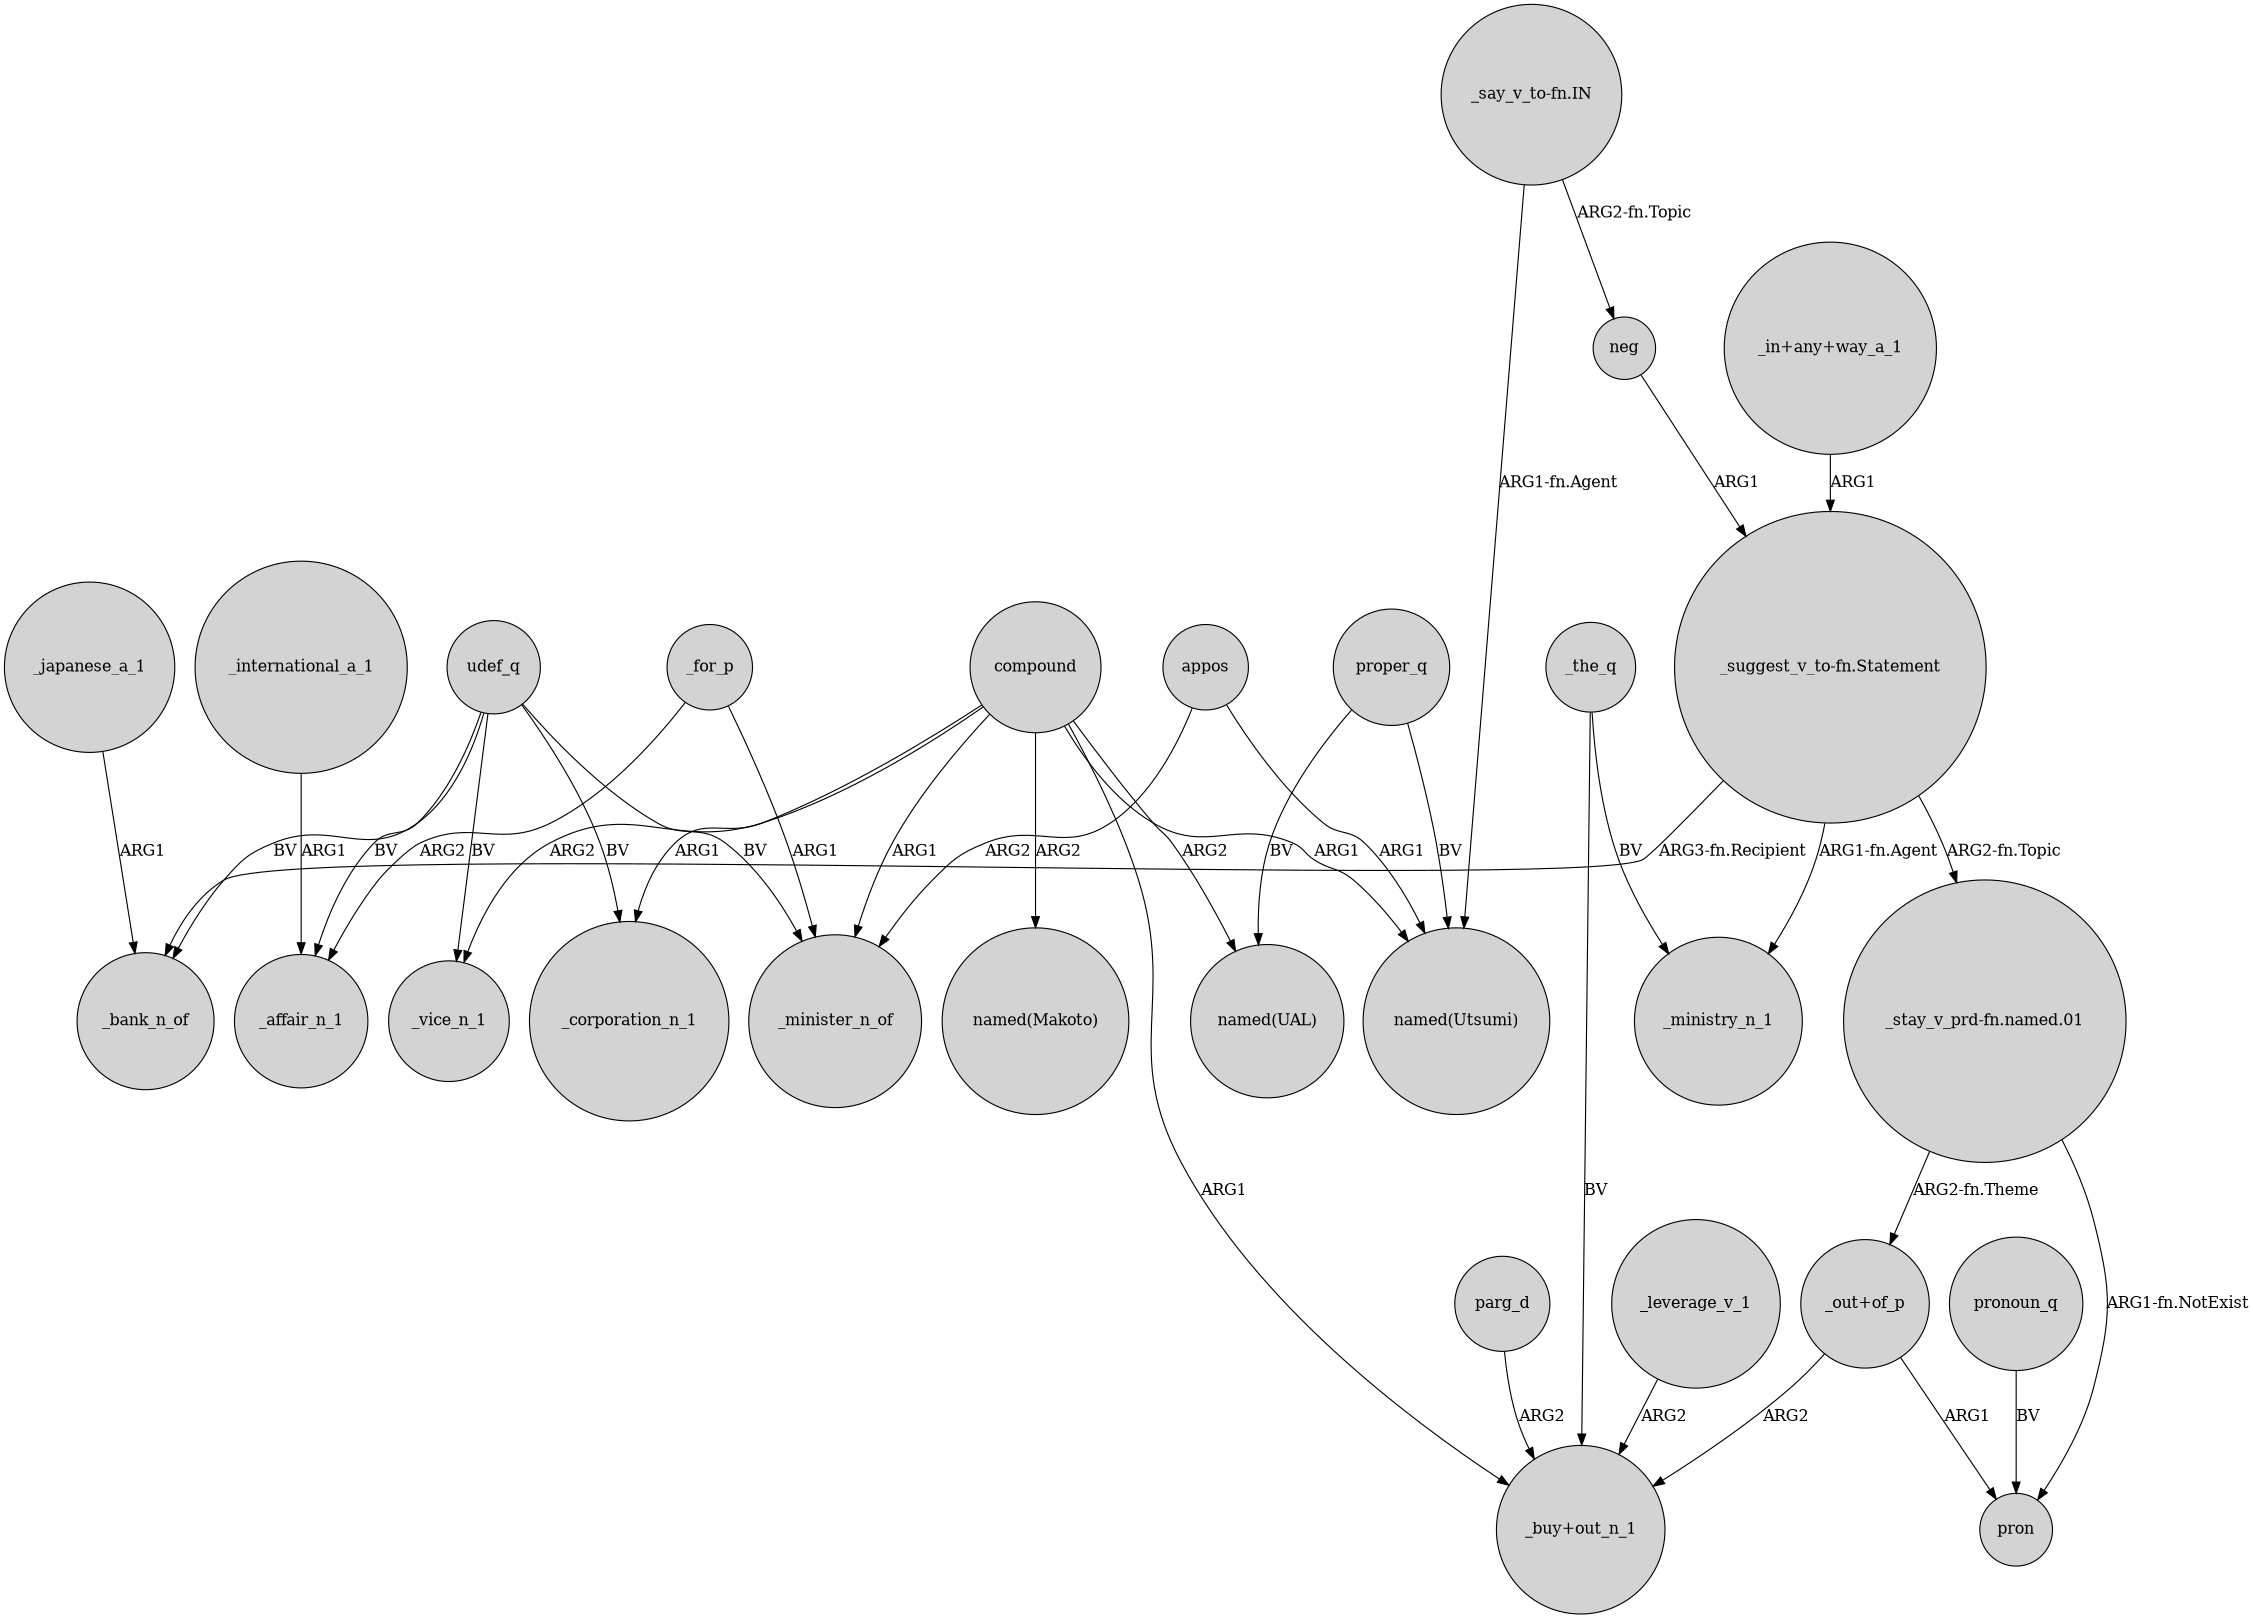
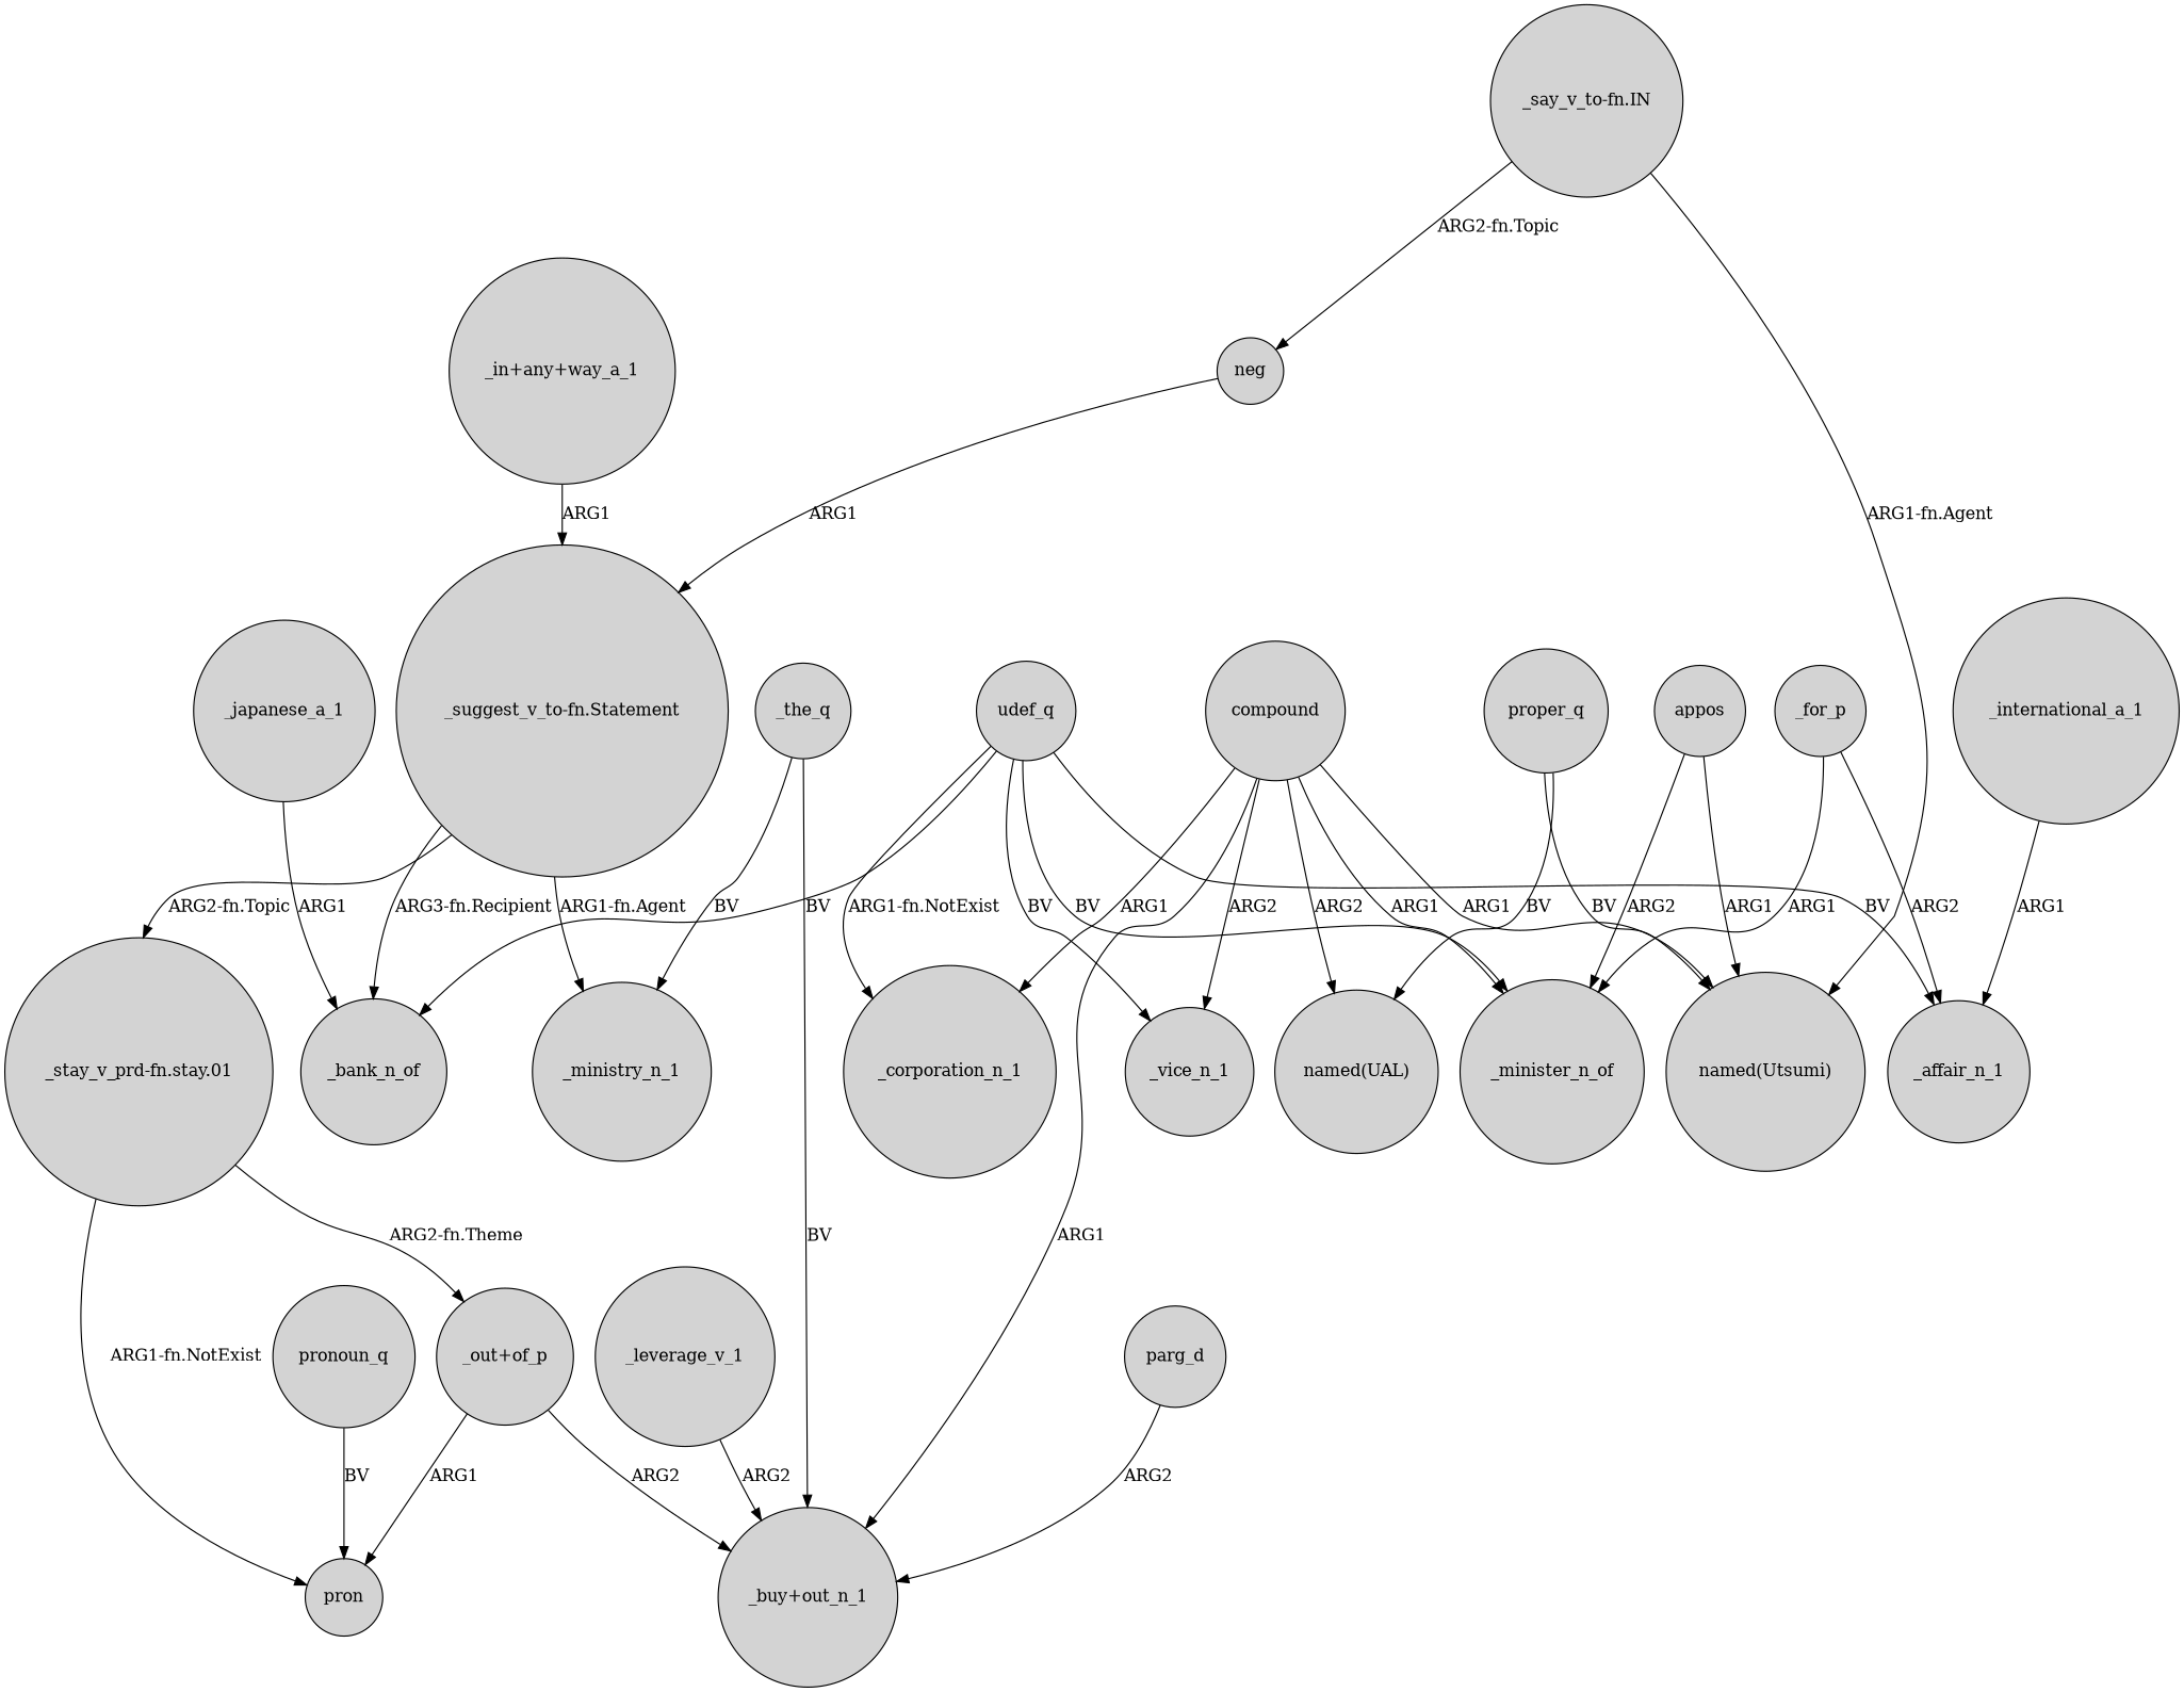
  digraph {
    node [shape=circle style=filled]
    _japanese_a_1
    _bank_n_of
    compound
    _vice_n_1
-   "named(Makoto)"
    "named(Utsumi)"
    "_buy+out_n_1"
    "named(UAL)"
    _corporation_n_1
    _minister_n_of
    proper_q
    udef_q
    _affair_n_1
    appos
    _for_p
    _the_q
    _ministry_n_1
    "_suggest_v_to-fn.Statement"
-   "_stay_v_prd-fn.stay.01" [label="_stay_v_prd-fn.named.01"]
+   "_stay_v_prd-fn.stay.01"
    "_out+of_p"
    pron
    neg
    parg_d
    _leverage_v_1
    pronoun_q
    "_in+any+way_a_1"
    _international_a_1
    "_say_v_to-fn.IN"
    _japanese_a_1 -> _bank_n_of [label=ARG1]
    compound -> _vice_n_1 [label=ARG2]
-   compound -> "named(Makoto)" [label=ARG2]
    compound -> "named(Utsumi)" [label=ARG1]
    compound -> "_buy+out_n_1" [label=ARG1]
    compound -> "named(UAL)" [label=ARG2]
    compound -> _corporation_n_1 [label=ARG1]
    compound -> _minister_n_of [label=ARG1]
    proper_q -> "named(Utsumi)" [label=BV]
    proper_q -> "named(UAL)" [label=BV]
    udef_q -> _bank_n_of [label=BV]
    udef_q -> _vice_n_1 [label=BV]
-   udef_q -> _corporation_n_1 [label=BV]
+   udef_q -> _corporation_n_1 [label="ARG1-fn.NotExist"]
    udef_q -> _minister_n_of [label=BV]
    udef_q -> _affair_n_1 [label=BV]
    appos -> "named(Utsumi)" [label=ARG1]
    appos -> _minister_n_of [label=ARG2]
    _for_p -> _minister_n_of [label=ARG1]
    _for_p -> _affair_n_1 [label=ARG2]
    _the_q -> "_buy+out_n_1" [label=BV]
    _the_q -> _ministry_n_1 [label=BV]
    "_suggest_v_to-fn.Statement" -> _bank_n_of [label="ARG3-fn.Recipient"]
    "_suggest_v_to-fn.Statement" -> _ministry_n_1 [label="ARG1-fn.Agent"]
    "_suggest_v_to-fn.Statement" -> "_stay_v_prd-fn.stay.01" [label="ARG2-fn.Topic"]
    "_stay_v_prd-fn.stay.01" -> "_out+of_p" [label="ARG2-fn.Theme"]
    "_stay_v_prd-fn.stay.01" -> pron [label="ARG1-fn.NotExist"]
    "_out+of_p" -> "_buy+out_n_1" [label=ARG2]
    "_out+of_p" -> pron [label=ARG1]
    neg -> "_suggest_v_to-fn.Statement" [label=ARG1]
    parg_d -> "_buy+out_n_1" [label=ARG2]
    _leverage_v_1 -> "_buy+out_n_1" [label=ARG2]
    pronoun_q -> pron [label=BV]
    "_in+any+way_a_1" -> "_suggest_v_to-fn.Statement" [label=ARG1]
    _international_a_1 -> _affair_n_1 [label=ARG1]
    "_say_v_to-fn.IN" -> "named(Utsumi)" [label="ARG1-fn.Agent"]
    "_say_v_to-fn.IN" -> neg [label="ARG2-fn.Topic"]
  }
